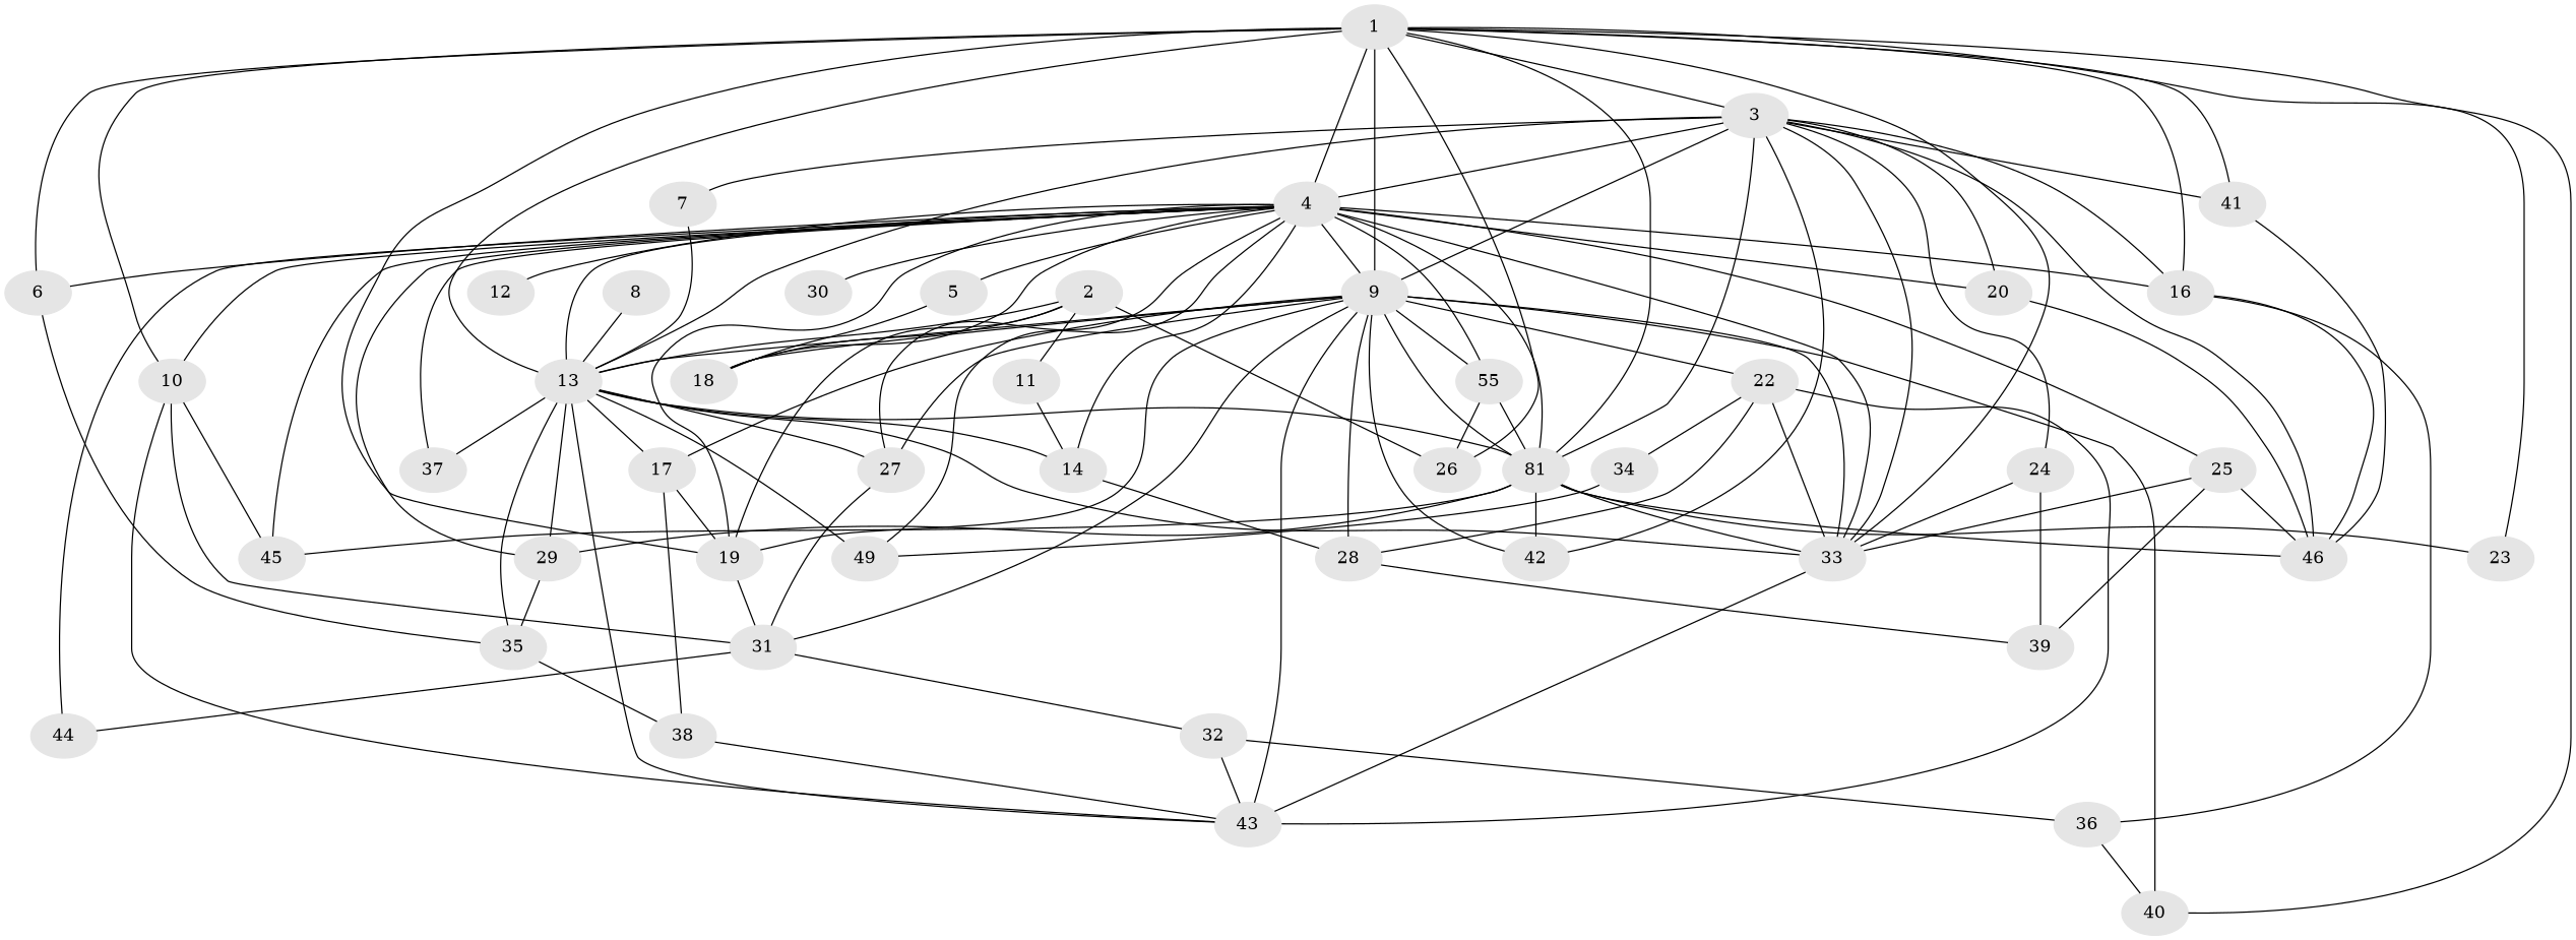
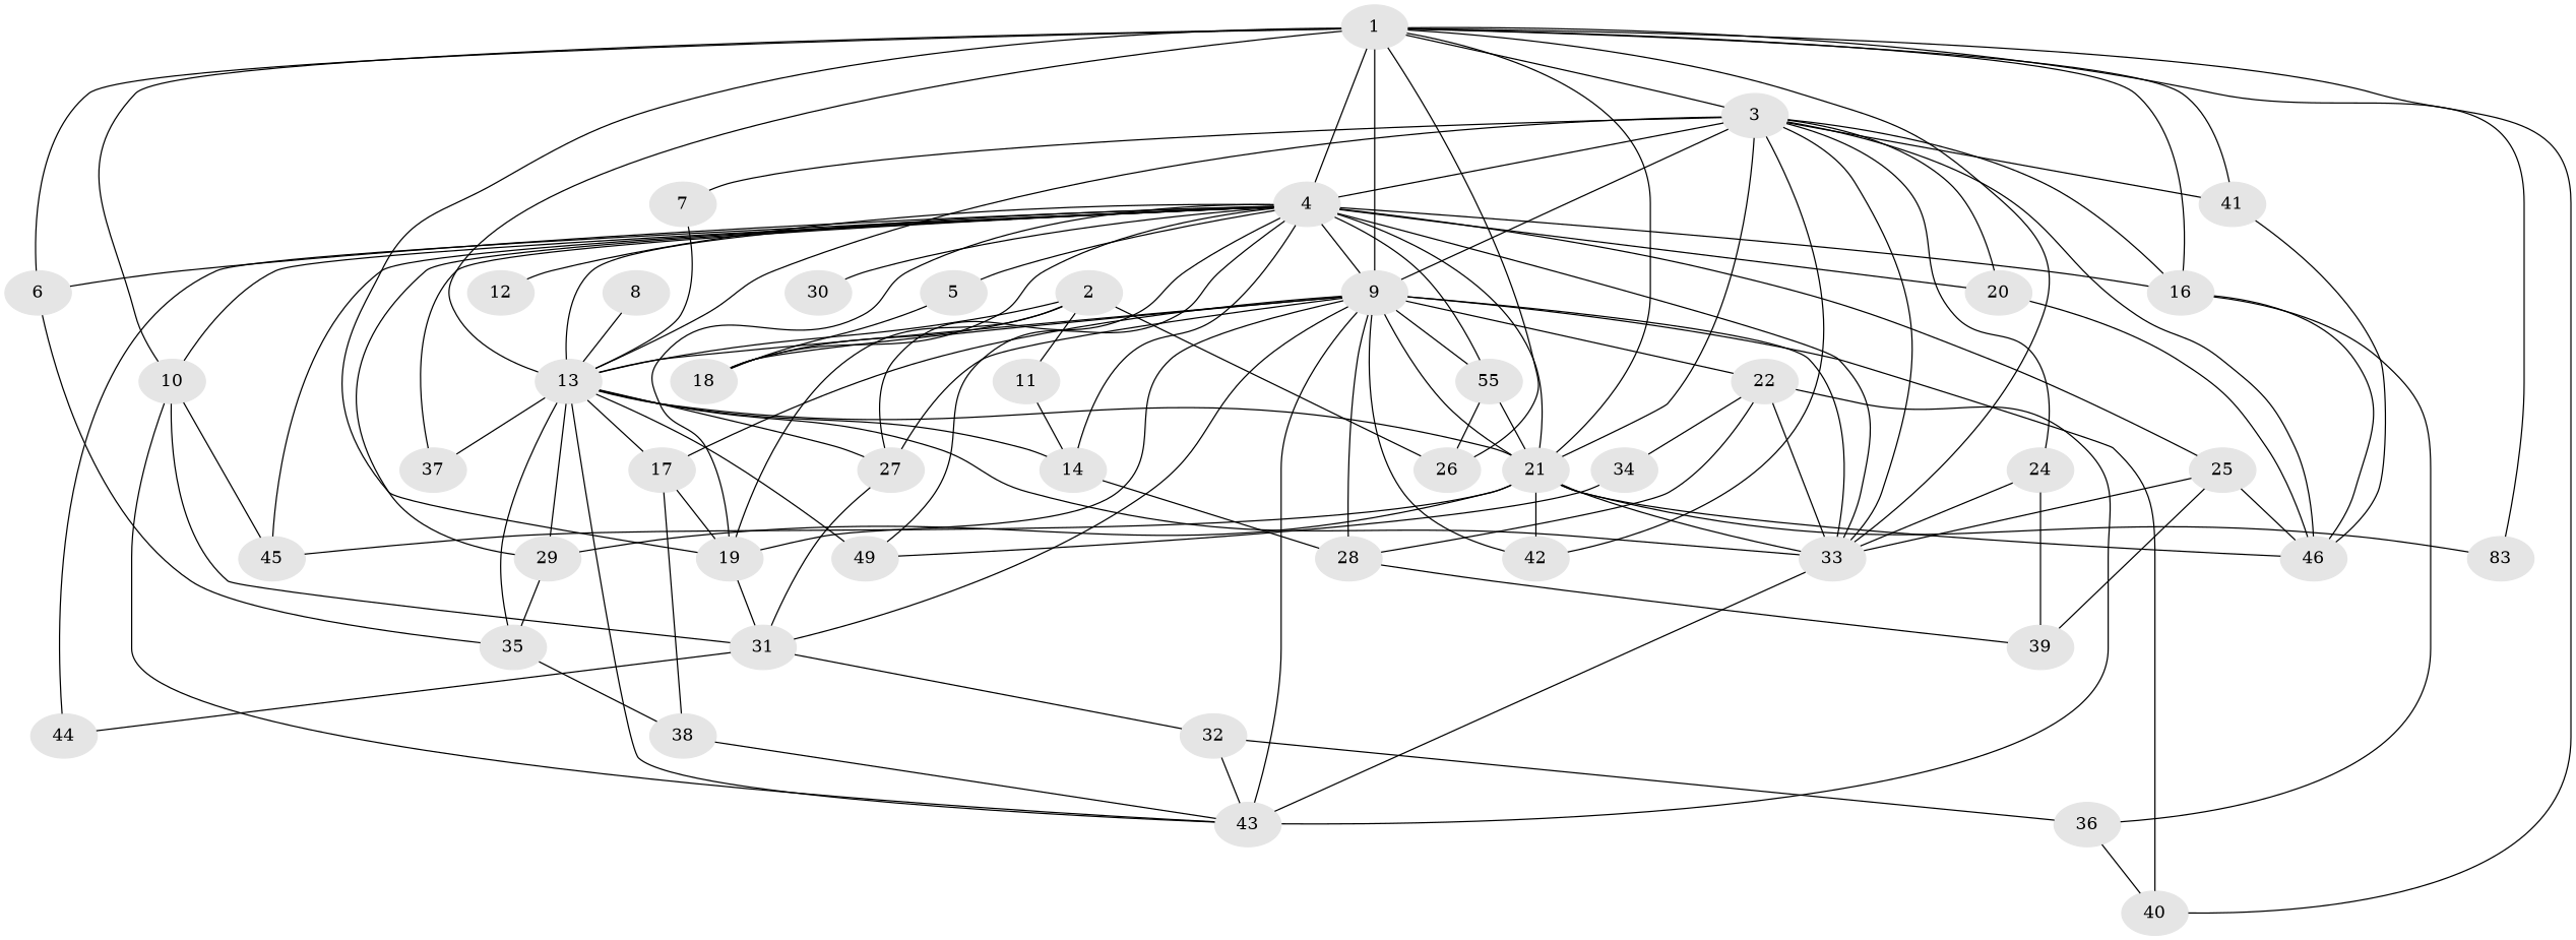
  graph {
    node [color=gray90 style=filled]
    edge [weight=1.0]
    1
    3
    4
    6
    9
    10
    13
    16
    19
-   21 [label=81]
-   23
+   21
+   23 [label=83]
    26
    33
    40
    41
    7
    20
    24
    42
    46
    18
    5
    12
    14
    n25 [label=55]
    25
    27
    29
    30
    37
    44
    45
    n33 [label=49]
    35
    17
    22
    28
    31
    43
    36
    2
    11
    39
    38
    8
    34
    32
    1 -- 3 [weight=2.0]
    1 -- 4 [weight=2.0]
    1 -- 6
    1 -- 9 [weight=6.0]
    1 -- 10 [weight=2.0]
    1 -- 13 [weight=2.0]
    1 -- 16
    1 -- 19
    1 -- 21 [weight=2.0]
    1 -- 23
    1 -- 26
    1 -- 33 [weight=2.0]
    1 -- 40
    1 -- 41
    3 -- 4 [weight=2.0]
    3 -- 9 [weight=3.0]
    3 -- 13
    3 -- 16
    3 -- 21 [weight=2.0]
    3 -- 33
    3 -- 41
    3 -- 7
    3 -- 20
    3 -- 24
    3 -- 42
    3 -- 46
    4 -- 6
    4 -- 9 [weight=3.0]
    4 -- 10
    4 -- 13
    4 -- 16
    4 -- 19
    4 -- 21 [weight=3.0]
    4 -- 33
    4 -- 20 [weight=2.0]
    4 -- 18
    4 -- 5
    4 -- 12
    4 -- 14
    4 -- n25
    4 -- 25
    4 -- 27
    4 -- 29
    4 -- 30
    4 -- 37
    4 -- 44
    4 -- 45
    4 -- n33
    6 -- 35
    9 -- 13 [weight=4.0]
    9 -- 19
    9 -- 21 [weight=4.0]
    9 -- 33 [weight=4.0]
    9 -- 40 [weight=2.0]
    9 -- 42
    9 -- 18 [weight=3.0]
    9 -- n25
    9 -- 27 [weight=2.0]
    9 -- 17
    9 -- 22
    9 -- 28 [weight=2.0]
    9 -- 31
    9 -- 43 [weight=2.0]
    10 -- 45
    10 -- 31
    10 -- 43
    13 -- 21
    13 -- 33 [weight=2.0]
    13 -- 14
    13 -- 27
    13 -- 29
    13 -- 37
    13 -- n33 [weight=3.0]
    13 -- 35
    13 -- 17
    13 -- 43
    16 -- 46
    16 -- 36
    19 -- 31
    21 -- 23
    21 -- 33
    21 -- 42
    21 -- 46
    21 -- 29
    21 -- 45
    33 -- 43
    41 -- 46
    7 -- 13
    20 -- 46
    24 -- 33
    24 -- 39
    5 -- 18
    14 -- 28
    n25 -- 21
    n25 -- 26
    25 -- 33
    25 -- 46
    25 -- 39
    27 -- 31
    29 -- 35
    35 -- 38
    17 -- 19
    17 -- 38
    22 -- 33
    22 -- 28
    22 -- 43
    22 -- 34
    28 -- 39
    31 -- 44
    31 -- 32
    36 -- 40
    2 -- 13
    2 -- 19
    2 -- 26
    2 -- 18
    2 -- 11
    11 -- 14
    38 -- 43
    8 -- 13
    34 -- n33
    32 -- 43
    32 -- 36
  }
